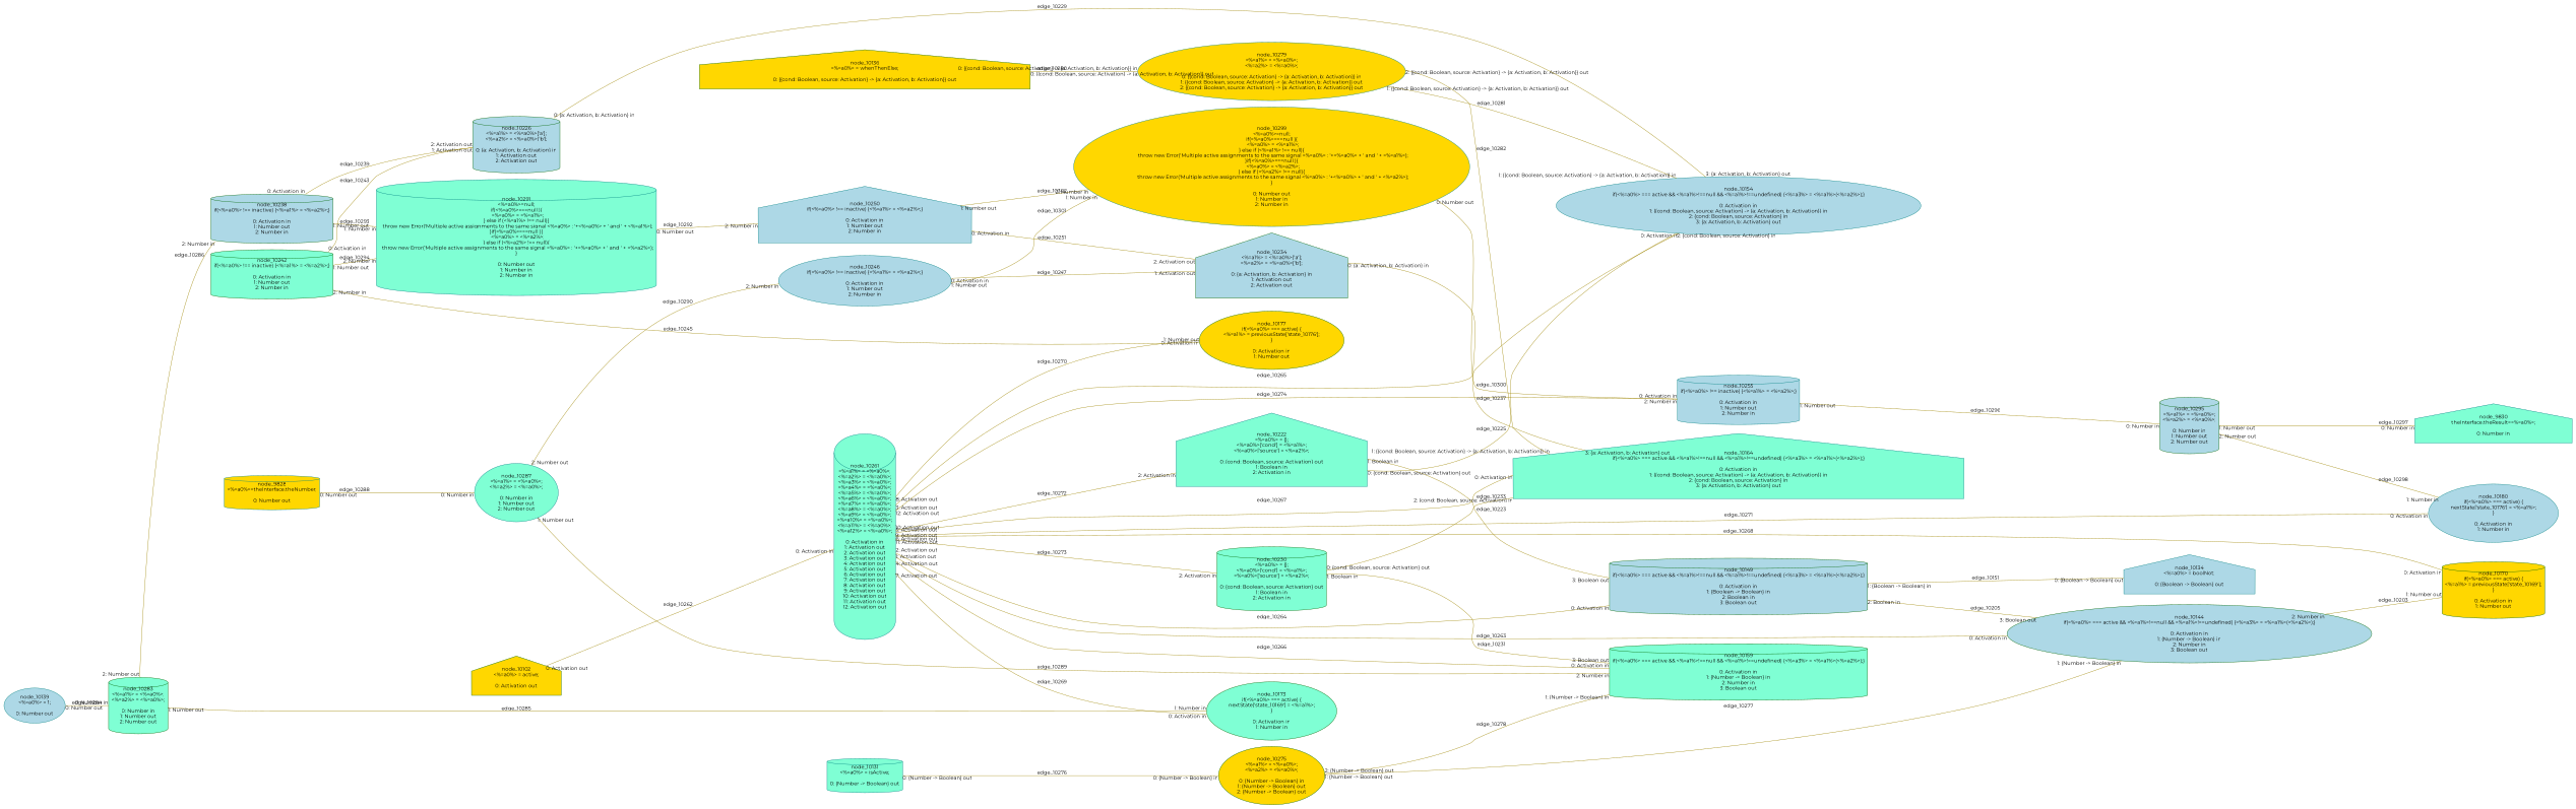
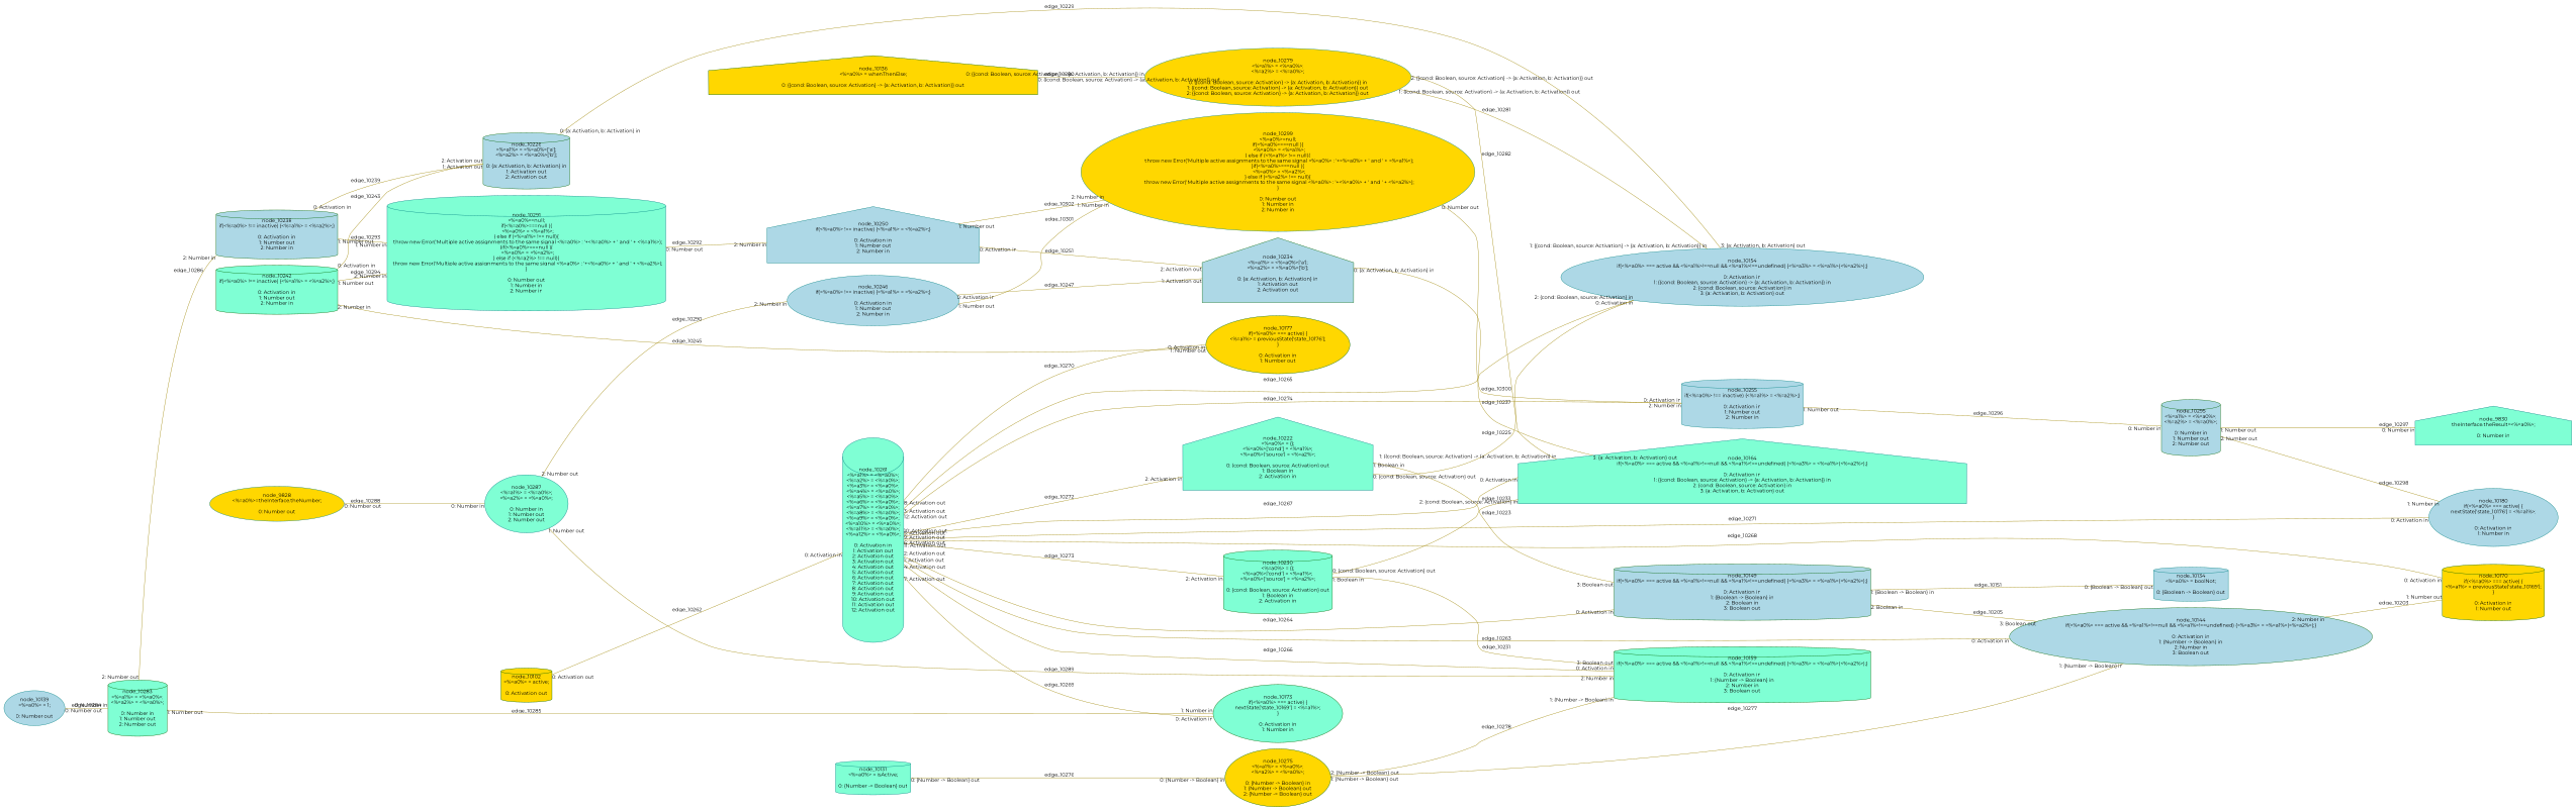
  digraph {
    fontname=Montserrat
    rankdir=LR
    node [color=teal fillcolor=lightblue fontname=Montserrat shape=cylinder style=filled]
    edge [arrowHead=none arrowsize=1 color="#9d8400" dir=none fontname=Montserrat headlabel="0: Activation in" taillabel="1: Number out"]
-   n1 [fillcolor=gold label="node_9828\n<%=a0%>=theInterface.theNumber;\n\n0: Number out"]
+   n1 [fillcolor=gold label="node_9828\n<%=a0%>=theInterface.theNumber;\n\n0: Number out" shape=ellipse]
    n2 [fillcolor=aquamarine label="node_10287\n<%=a1%> = <%=a0%>;\n<%=a2%> = <%=a0%>;\n\n0: Number in\n1: Number out\n2: Number out" shape=ellipse]
    n3 [color=darkgreen fillcolor=aquamarine label="node_10159\nif(<%=a0%> === active && <%=a1%>!==null && <%=a1%>!==undefined) {<%=a3%> = <%=a1%>(<%=a2%>);}\n\n0: Activation in\n1: {Number -> Boolean} in\n2: Number in\n3: Boolean out"]
    n4 [label="node_10246\nif(<%=a0%> !== inactive) {<%=a1%> = <%=a2%>;}\n\n0: Activation in\n1: Number out\n2: Number in" shape=ellipse]
    n5 [fillcolor=aquamarine label="node_9830\ntheInterface.theResult=<%=a0%>;\n\n0: Number in" shape=house]
-   n6 [color=darkgreen fillcolor=gold label="node_10102\n<%=a0%> = active;\n\n0: Activation out" shape=house]
+   n6 [color=darkgreen fillcolor=gold label="node_10102\n<%=a0%> = active;\n\n0: Activation out"]
    n7 [fillcolor=aquamarine label="node_10261\n<%=a1%> = <%=a0%>;\n<%=a2%> = <%=a0%>;\n<%=a3%> = <%=a0%>;\n<%=a4%> = <%=a0%>;\n<%=a5%> = <%=a0%>;\n<%=a6%> = <%=a0%>;\n<%=a7%> = <%=a0%>;\n<%=a8%> = <%=a0%>;\n<%=a9%> = <%=a0%>;\n<%=a10%> = <%=a0%>;\n<%=a11%> = <%=a0%>;\n<%=a12%> = <%=a0%>;\n\n0: Activation in\n1: Activation out\n2: Activation out\n3: Activation out\n4: Activation out\n5: Activation out\n6: Activation out\n7: Activation out\n8: Activation out\n9: Activation out\n10: Activation out\n11: Activation out\n12: Activation out"]
    n8 [color=darkgreen label="node_10144\nif(<%=a0%> === active && <%=a1%>!==null && <%=a1%>!==undefined) {<%=a3%> = <%=a1%>(<%=a2%>);}\n\n0: Activation in\n1: {Number -> Boolean} in\n2: Number in\n3: Boolean out" shape=ellipse]
    n9 [color=darkgreen fillcolor=gold label="node_10170\nif(<%=a0%> === active) {\n<%=a1%> = previousState['state_10169'];\n}\n\n0: Activation in\n1: Number out"]
    n10 [color=darkgreen label="node_10149\nif(<%=a0%> === active && <%=a1%>!==null && <%=a1%>!==undefined) {<%=a3%> = <%=a1%>(<%=a2%>);}\n\n0: Activation in\n1: {Boolean -> Boolean} in\n2: Boolean in\n3: Boolean out"]
    n11 [label="node_10154\nif(<%=a0%> === active && <%=a1%>!==null && <%=a1%>!==undefined) {<%=a3%> = <%=a1%>(<%=a2%>);}\n\n0: Activation in\n1: {{cond: Boolean, source: Activation} -> {a: Activation, b: Activation}} in\n2: {cond: Boolean, source: Activation} in\n3: {a: Activation, b: Activation} out" shape=ellipse]
    n12 [fillcolor=aquamarine label="node_10164\nif(<%=a0%> === active && <%=a1%>!==null && <%=a1%>!==undefined) {<%=a3%> = <%=a1%>(<%=a2%>);}\n\n0: Activation in\n1: {{cond: Boolean, source: Activation} -> {a: Activation, b: Activation}} in\n2: {cond: Boolean, source: Activation} in\n3: {a: Activation, b: Activation} out" shape=house]
    n13 [color=darkgreen fillcolor=aquamarine label="node_10173\nif(<%=a0%> === active) {\nnextState['state_10169'] = <%=a1%>;\n}\n\n0: Activation in\n1: Number in" shape=ellipse]
    n14 [color=darkgreen fillcolor=gold label="node_10177\nif(<%=a0%> === active) {\n<%=a1%> = previousState['state_10176'];\n}\n\n0: Activation in\n1: Number out" shape=ellipse]
    n15 [label="node_10180\nif(<%=a0%> === active) {\nnextState['state_10176'] = <%=a1%>;\n}\n\n0: Activation in\n1: Number in" shape=ellipse]
    n16 [fillcolor=aquamarine label="node_10222\n<%=a0%> = {};\n<%=a0%>['cond'] = <%=a1%>;\n<%=a0%>['source'] = <%=a2%>;\n\n0: {cond: Boolean, source: Activation} out\n1: Boolean in\n2: Activation in" shape=house]
    n17 [color=darkgreen fillcolor=aquamarine label="node_10230\n<%=a0%> = {};\n<%=a0%>['cond'] = <%=a1%>;\n<%=a0%>['source'] = <%=a2%>;\n\n0: {cond: Boolean, source: Activation} out\n1: Boolean in\n2: Activation in"]
    n18 [label="node_10255\nif(<%=a0%> !== inactive) {<%=a1%> = <%=a2%>;}\n\n0: Activation in\n1: Number out\n2: Number in"]
    n19 [fillcolor=aquamarine label="node_10131\n<%=a0%> = isActive;\n\n0: {Number -> Boolean} out"]
    n20 [color=darkgreen fillcolor=gold label="node_10275\n<%=a1%> = <%=a0%>;\n<%=a2%> = <%=a0%>;\n\n0: {Number -> Boolean} in\n1: {Number -> Boolean} out\n2: {Number -> Boolean} out" shape=ellipse]
-   n21 [label="node_10134\n<%=a0%> = boolNot;\n\n0: {Boolean -> Boolean} out" shape=house]
+   n21 [label="node_10134\n<%=a0%> = boolNot;\n\n0: {Boolean -> Boolean} out"]
    n22 [color=darkgreen fillcolor=gold label="node_10136\n<%=a0%> = whenThenElse;\n\n0: {{cond: Boolean, source: Activation} -> {a: Activation, b: Activation}} out" shape=house]
    n23 [fillcolor=gold label="node_10279\n<%=a1%> = <%=a0%>;\n<%=a2%> = <%=a0%>;\n\n0: {{cond: Boolean, source: Activation} -> {a: Activation, b: Activation}} in\n1: {{cond: Boolean, source: Activation} -> {a: Activation, b: Activation}} out\n2: {{cond: Boolean, source: Activation} -> {a: Activation, b: Activation}} out" shape=ellipse]
    n24 [label="node_10139\n<%=a0%> = 1;\n\n0: Number out" shape=ellipse]
    n25 [color=darkgreen fillcolor=aquamarine label="node_10283\n<%=a1%> = <%=a0%>;\n<%=a2%> = <%=a0%>;\n\n0: Number in\n1: Number out\n2: Number out"]
    n26 [color=darkgreen label="node_10238\nif(<%=a0%> !== inactive) {<%=a1%> = <%=a2%>;}\n\n0: Activation in\n1: Number out\n2: Number in"]
    n27 [color=darkgreen label="node_10226\n<%=a1%> = <%=a0%>['a'];\n<%=a2%> = <%=a0%>['b'];\n\n0: {a: Activation, b: Activation} in\n1: Activation out\n2: Activation out"]
    n28 [color=darkgreen label="node_10234\n<%=a1%> = <%=a0%>['a'];\n<%=a2%> = <%=a0%>['b'];\n\n0: {a: Activation, b: Activation} in\n1: Activation out\n2: Activation out" shape=house]
    n29 [fillcolor=aquamarine label="node_10291\n<%=a0%>=null;\nif(<%=a0%>===null ){\n  <%=a0%> = <%=a1%>;\n} else if (<%=a1%> !== null){\n  throw new Error('Multiple active assignments to the same signal <%=a0%> : '+<%=a0%> + ' and ' + <%=a1%>);\n}if(<%=a0%>===null ){\n  <%=a0%> = <%=a2%>;\n} else if (<%=a2%> !== null){\n  throw new Error('Multiple active assignments to the same signal <%=a0%> : '+<%=a0%> + ' and ' + <%=a2%>);\n}\n\n0: Number out\n1: Number in\n2: Number in"]
    n30 [label="node_10250\nif(<%=a0%> !== inactive) {<%=a1%> = <%=a2%>;}\n\n0: Activation in\n1: Number out\n2: Number in" shape=house]
    n31 [color=darkgreen fillcolor=aquamarine label="node_10242\nif(<%=a0%> !== inactive) {<%=a1%> = <%=a2%>;}\n\n0: Activation in\n1: Number out\n2: Number in"]
    n32 [fillcolor=gold label="node_10299\n<%=a0%>=null;\nif(<%=a0%>===null ){\n  <%=a0%> = <%=a1%>;\n} else if (<%=a1%> !== null){\n  throw new Error('Multiple active assignments to the same signal <%=a0%> : '+<%=a0%> + ' and ' + <%=a1%>);\n}if(<%=a0%>===null ){\n  <%=a0%> = <%=a2%>;\n} else if (<%=a2%> !== null){\n  throw new Error('Multiple active assignments to the same signal <%=a0%> : '+<%=a0%> + ' and ' + <%=a2%>);\n}\n\n0: Number out\n1: Number in\n2: Number in" shape=ellipse]
    n33 [color=darkgreen label="node_10295\n<%=a1%> = <%=a0%>;\n<%=a2%> = <%=a0%>;\n\n0: Number in\n1: Number out\n2: Number out"]
    n1 -> n2 [headlabel="0: Number in" label=edge_10288 taillabel="0: Number out"]
    n2 -> n3 [headlabel="2: Number in" label=edge_10289]
    n2 -> n4 [headlabel="2: Number in" label=edge_10290 taillabel="2: Number out"]
    n4 -> n28 [headlabel="1: Activation out" label=edge_10247 taillabel="0: Activation in"]
    n4 -> n32 [headlabel="1: Number in" label=edge_10301]
    n6 -> n7 [label=edge_10262 taillabel="0: Activation out"]
    n7 -> n3 [label=edge_10266 taillabel="4: Activation out"]
    n7 -> n8 [label=edge_10263 taillabel="1: Activation out"]
    n7 -> n9 [label=edge_10268 taillabel="6: Activation out"]
    n7 -> n10 [label=edge_10264 taillabel="2: Activation out"]
    n7 -> n11 [label=edge_10265 taillabel="3: Activation out"]
    n7 -> n12 [label=edge_10267 taillabel="5: Activation out"]
    n7 -> n13 [label=edge_10269 taillabel="7: Activation out"]
    n7 -> n14 [label=edge_10270 taillabel="8: Activation out"]
    n7 -> n15 [label=edge_10271 taillabel="9: Activation out"]
    n7 -> n16 [headlabel="2: Activation in" label=edge_10272 taillabel="10: Activation out"]
    n7 -> n17 [headlabel="2: Activation in" label=edge_10273 taillabel="11: Activation out"]
    n7 -> n18 [label=edge_10274 taillabel="12: Activation out"]
    n8 -> n9 [headlabel="1: Number out" label=edge_10203 taillabel="2: Number in"]
    n10 -> n8 [headlabel="3: Boolean out" label=edge_10205 taillabel="2: Boolean in"]
    n10 -> n21 [headlabel="0: {Boolean -> Boolean} out" label=edge_10151 taillabel="1: {Boolean -> Boolean} in"]
    n16 -> n10 [headlabel="3: Boolean out" label=edge_10223 taillabel="1: Boolean in"]
    n16 -> n11 [headlabel="2: {cond: Boolean, source: Activation} in" label=edge_10225 taillabel="0: {cond: Boolean, source: Activation} out"]
    n17 -> n3 [headlabel="3: Boolean out" label=edge_10231 taillabel="1: Boolean in"]
    n17 -> n12 [headlabel="2: {cond: Boolean, source: Activation} in" label=edge_10233 taillabel="0: {cond: Boolean, source: Activation} out"]
    n18 -> n33 [headlabel="0: Number in" label=edge_10296]
    n19 -> n20 [headlabel="0: {Number -> Boolean} in" label=edge_10276 taillabel="0: {Number -> Boolean} out"]
    n20 -> n3 [headlabel="1: {Number -> Boolean} in" label=edge_10278 taillabel="2: {Number -> Boolean} out"]
    n20 -> n8 [headlabel="1: {Number -> Boolean} in" label=edge_10277 taillabel="1: {Number -> Boolean} out"]
    n22 -> n23 [headlabel="0: {{cond: Boolean, source: Activation} -> {a: Activation, b: Activation}} in" label=edge_10280 taillabel="0: {{cond: Boolean, source: Activation} -> {a: Activation, b: Activation}} out"]
    n23 -> n11 [headlabel="1: {{cond: Boolean, source: Activation} -> {a: Activation, b: Activation}} in" label=edge_10281 taillabel="1: {{cond: Boolean, source: Activation} -> {a: Activation, b: Activation}} out"]
    n23 -> n12 [headlabel="1: {{cond: Boolean, source: Activation} -> {a: Activation, b: Activation}} in" label=edge_10282 taillabel="2: {{cond: Boolean, source: Activation} -> {a: Activation, b: Activation}} out"]
    n24 -> n25 [headlabel="0: Number in" label=edge_10284 taillabel="0: Number out"]
    n25 -> n13 [headlabel="1: Number in" label=edge_10285]
    n25 -> n26 [headlabel="2: Number in" label=edge_10286 taillabel="2: Number out"]
    n26 -> n27 [headlabel="1: Activation out" label=edge_10239 taillabel="0: Activation in"]
    n26 -> n29 [headlabel="1: Number in" label=edge_10293]
    n27 -> n11 [headlabel="3: {a: Activation, b: Activation} out" label=edge_10229 taillabel="0: {a: Activation, b: Activation} in"]
    n28 -> n12 [headlabel="3: {a: Activation, b: Activation} out" label=edge_10237 taillabel="0: {a: Activation, b: Activation} in"]
    n29 -> n30 [headlabel="2: Number in" label=edge_10292 taillabel="0: Number out"]
    n30 -> n28 [headlabel="2: Activation out" label=edge_10251 taillabel="0: Activation in"]
    n30 -> n32 [headlabel="2: Number in" label=edge_10302]
    n31 -> n14 [headlabel="1: Number out" label=edge_10245 taillabel="2: Number in"]
    n31 -> n27 [headlabel="2: Activation out" label=edge_10243 taillabel="0: Activation in"]
    n31 -> n29 [headlabel="2: Number in" label=edge_10294]
    n32 -> n18 [headlabel="2: Number in" label=edge_10300 taillabel="0: Number out"]
    n33 -> n5 [headlabel="0: Number in" label=edge_10297]
    n33 -> n15 [headlabel="1: Number in" label=edge_10298 taillabel="2: Number out"]
  }
